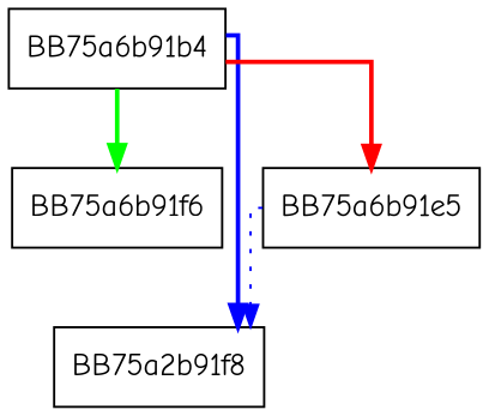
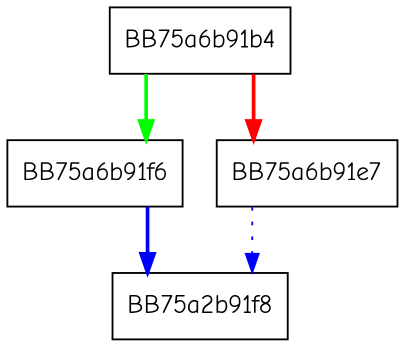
  digraph {
    fontname="Comic Neue"
    splines=ortho
    node [fontname="Comic Neue" shape=box]
    edge [color=blue fontname="Comic Neue" style=bold]
    n1 [label=BB75a2b91f8]
    BB75a6b91f6
    BB75a6b91b4
-   BB75a6b91e7 [label=BB75a6b91e5]
-   BB75a6b91b4 -> n1
+   BB75a6b91e7
+   BB75a6b91f6 -> n1
    BB75a6b91b4 -> BB75a6b91f6 [color=green]
    BB75a6b91b4 -> BB75a6b91e7 [color=red]
    BB75a6b91e7 -> n1 [style=dotted]
  }
